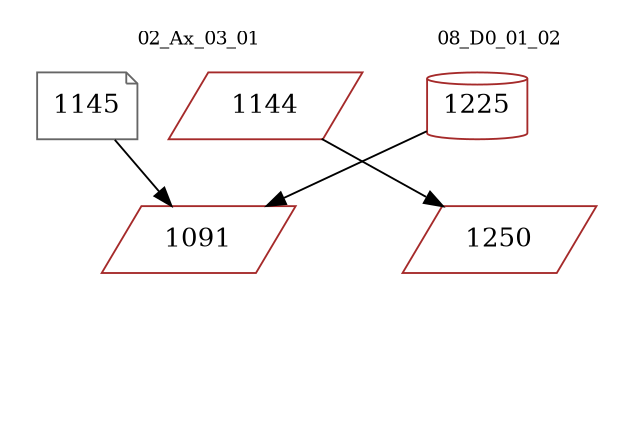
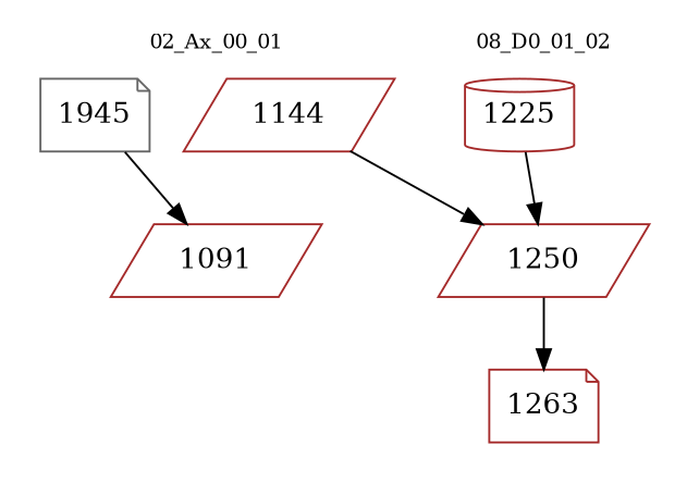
  digraph {
    node [color=brown shape=parallelogram]
    edge [color=black]
    n1 [label=1144]
-   n2 [color=gray40 label=1145 shape=note]
+   n2 [color=gray40 label=1945 shape=note]
    n3 [label=1091]
    n4 [label=1225 shape=cylinder]
    n5 [label=1250]
+   n6 [label=1263 shape=note]
    subgraph cluster_1 {
      color=white
      fontsize=10
-     label="02_Ax_03_01"
+     label="02_Ax_00_01"
      n1
      n2
      n3
    }
    subgraph cluster_2 {
      color=white
      fontsize=10
      label="08_D0_01_02"
      n4
      n5
+     n6
    }
    n1 -> n5
    n2 -> n3
-   n4 -> n3
+   n4 -> n5
+   n5 -> n6
  }
